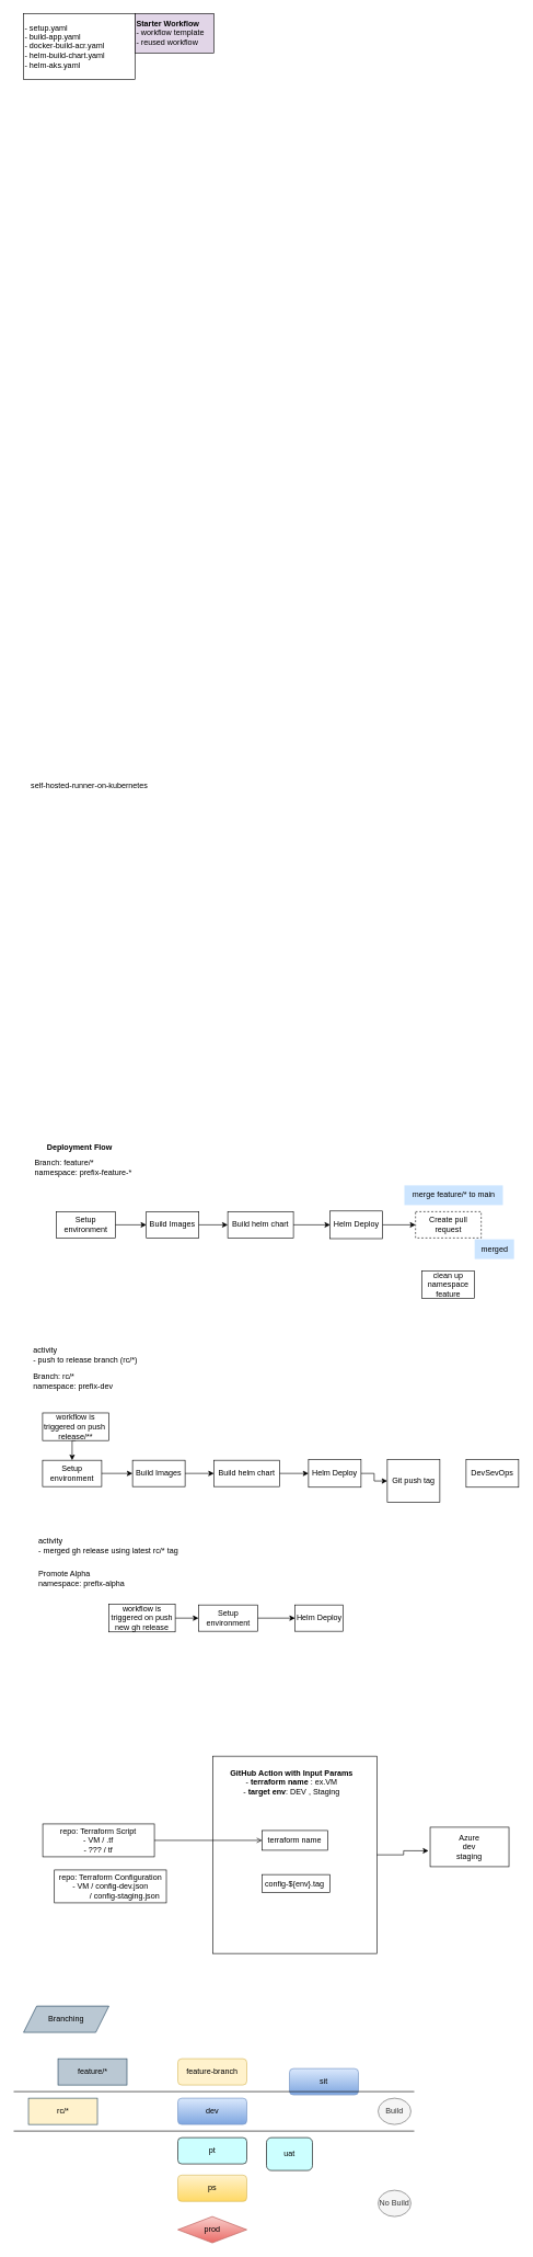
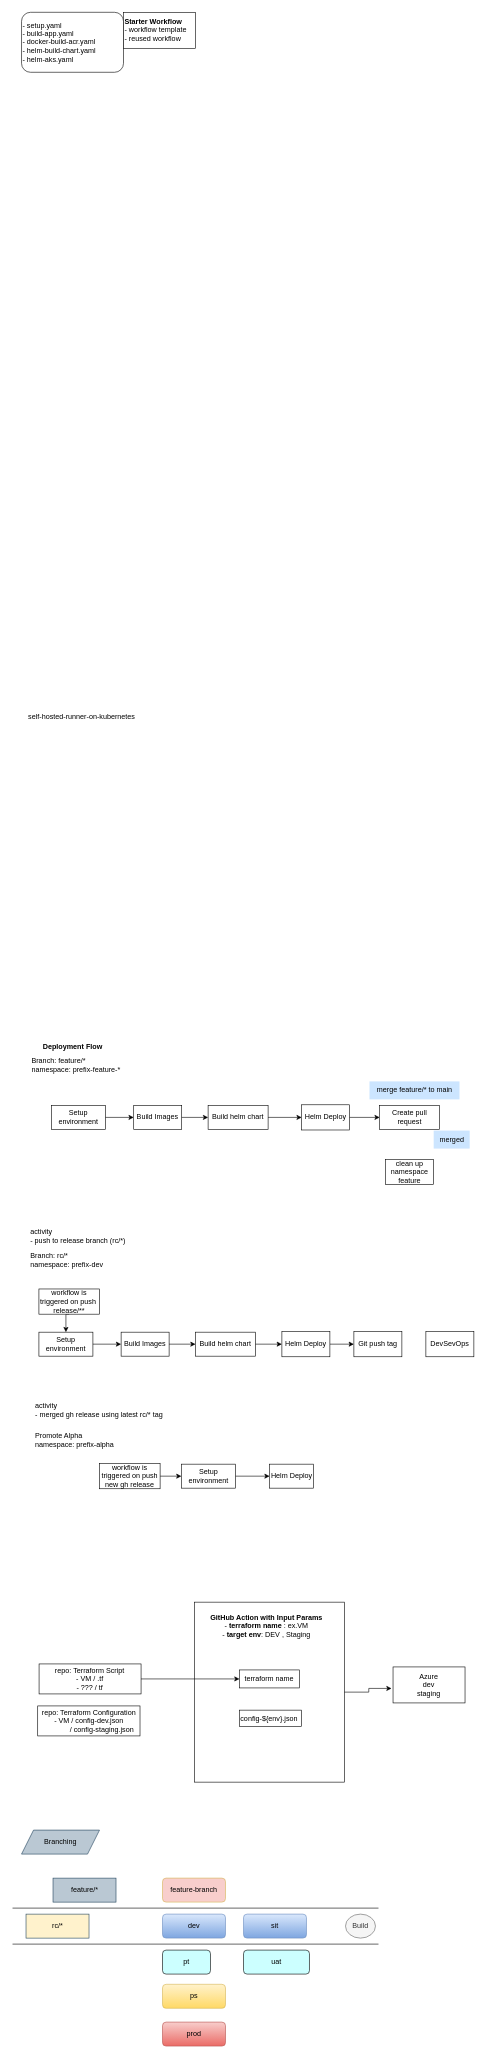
  <mxCell id="0" />
  <mxCell id="1" parent="0" />
  <mxCell id="2" value="feature/*" style="rounded=0;whiteSpace=wrap;html=1;fontStyle=0;fillColor=#bac8d3;strokeColor=#23445d;" parent="1" vertex="1"><mxGeometry x="87.5" y="3130" width="105" height="40" as="geometry" /></mxCell>
- <mxCell id="3" value="- setup.yaml&lt;br&gt;- build-app.yaml&lt;br&gt;- docker-build-acr.yaml&lt;br&gt;- helm-build-chart.yaml&lt;br&gt;- helm-aks.yaml" style="whiteSpace=wrap;html=1;align=left;" parent="1" vertex="1"><mxGeometry x="35" y="20" width="170" height="100" as="geometry" /></mxCell>
- <mxCell id="4" value="&lt;b&gt;Starter Workflow&lt;/b&gt;&lt;br&gt;- workflow template&lt;br&gt;- reused workflow" style="whiteSpace=wrap;html=1;align=left;fillColor=#e1d5e7;" parent="1" vertex="1"><mxGeometry x="205" y="20" width="120" height="60" as="geometry" /></mxCell>
+ <mxCell id="3" value="- setup.yaml&lt;br&gt;- build-app.yaml&lt;br&gt;- docker-build-acr.yaml&lt;br&gt;- helm-build-chart.yaml&lt;br&gt;- helm-aks.yaml" style="whiteSpace=wrap;html=1;align=left;rounded=1;" parent="1" vertex="1"><mxGeometry x="35" y="20" width="170" height="100" as="geometry" /></mxCell>
+ <mxCell id="4" value="&lt;b&gt;Starter Workflow&lt;/b&gt;&lt;br&gt;- workflow template&lt;br&gt;- reused workflow" style="whiteSpace=wrap;html=1;align=left;" parent="1" vertex="1"><mxGeometry x="205" y="20" width="120" height="60" as="geometry" /></mxCell>
  <mxCell id="5" value="self-hosted-runner-on-kubernetes&lt;br&gt;" style="text;html=1;align=center;verticalAlign=middle;resizable=0;points=[];autosize=1;strokeColor=none;fillColor=none;fontStyle=0" parent="1" vertex="1"><mxGeometry x="35" y="1180" width="200" height="30" as="geometry" /></mxCell>
  <mxCell id="6" value="&lt;b&gt;Deployment Flow&lt;/b&gt;" style="text;html=1;align=center;verticalAlign=middle;resizable=0;points=[];autosize=1;strokeColor=none;fillColor=none;" parent="1" vertex="1"><mxGeometry x="60" y="1730" width="120" height="30" as="geometry" /></mxCell>
  <mxCell id="7" value="Branch: feature/*&lt;br&gt;namespace: prefix-feature-*" style="text;html=1;align=left;verticalAlign=middle;resizable=0;points=[];autosize=1;strokeColor=none;fillColor=none;" parent="1" vertex="1"><mxGeometry x="50" y="1755" width="170" height="40" as="geometry" /></mxCell>
  <mxCell id="8" value="Branch: rc/*&lt;br&gt;namespace: prefix-dev" style="text;html=1;align=left;verticalAlign=middle;resizable=0;points=[];autosize=1;strokeColor=none;fillColor=none;" parent="1" vertex="1"><mxGeometry x="48" y="2080" width="140" height="40" as="geometry" /></mxCell>
  <mxCell id="9" value="" style="group" parent="1" vertex="1" connectable="0"><mxGeometry x="85" y="1810" width="697" height="154" as="geometry" /></mxCell>
  <mxCell id="10" value="Setup environment" style="whiteSpace=wrap;html=1;" parent="9" vertex="1"><mxGeometry y="32" width="90" height="40" as="geometry" /></mxCell>
  <mxCell id="11" value="Build Images" style="whiteSpace=wrap;html=1;" parent="9" vertex="1"><mxGeometry x="137" y="32" width="80" height="40" as="geometry" /></mxCell>
  <mxCell id="12" style="edgeStyle=orthogonalEdgeStyle;rounded=0;orthogonalLoop=1;jettySize=auto;html=1;exitX=1;exitY=0.5;exitDx=0;exitDy=0;entryX=0;entryY=0.5;entryDx=0;entryDy=0;" parent="9" source="10" target="11" edge="1"><mxGeometry relative="1" as="geometry" /></mxCell>
  <mxCell id="13" value="Build helm chart" style="whiteSpace=wrap;html=1;" parent="9" vertex="1"><mxGeometry x="261.0" y="32" width="100" height="40" as="geometry" /></mxCell>
  <mxCell id="14" style="edgeStyle=orthogonalEdgeStyle;rounded=0;orthogonalLoop=1;jettySize=auto;html=1;exitX=1;exitY=0.5;exitDx=0;exitDy=0;entryX=0;entryY=0.5;entryDx=0;entryDy=0;" parent="9" source="11" target="13" edge="1"><mxGeometry relative="1" as="geometry" /></mxCell>
  <mxCell id="15" value="Helm Deploy" style="whiteSpace=wrap;html=1;" parent="9" vertex="1"><mxGeometry x="417" y="31" width="80" height="42" as="geometry" /></mxCell>
  <mxCell id="16" style="edgeStyle=orthogonalEdgeStyle;rounded=0;orthogonalLoop=1;jettySize=auto;html=1;exitX=1;exitY=0.5;exitDx=0;exitDy=0;" parent="9" source="13" target="15" edge="1"><mxGeometry relative="1" as="geometry" /></mxCell>
- <mxCell id="17" value="Create pull request" style="whiteSpace=wrap;html=1;dashed=1;" parent="9" vertex="1"><mxGeometry x="547" y="32" width="100" height="40" as="geometry" /></mxCell>
+ <mxCell id="17" value="Create pull request" style="whiteSpace=wrap;html=1;" parent="9" vertex="1"><mxGeometry x="547" y="32" width="100" height="40" as="geometry" /></mxCell>
  <mxCell id="18" style="edgeStyle=orthogonalEdgeStyle;rounded=0;orthogonalLoop=1;jettySize=auto;html=1;exitX=1;exitY=0.5;exitDx=0;exitDy=0;" parent="9" source="15" target="17" edge="1"><mxGeometry relative="1" as="geometry" /></mxCell>
  <mxCell id="19" value="merge feature/* to main" style="text;html=1;align=center;verticalAlign=middle;resizable=0;points=[];autosize=1;strokeColor=none;fillColor=#CCE5FF;" parent="9" vertex="1"><mxGeometry x="530" y="-8" width="150" height="30" as="geometry" /></mxCell>
  <mxCell id="20" value="clean up namespace feature" style="whiteSpace=wrap;html=1;" parent="9" vertex="1"><mxGeometry x="557" y="122" width="80" height="42" as="geometry" /></mxCell>
  <mxCell id="21" value="merged" style="text;html=1;align=center;verticalAlign=middle;resizable=0;points=[];autosize=1;strokeColor=none;fillColor=#CCE5FF;" parent="9" vertex="1"><mxGeometry x="637" y="74" width="60" height="30" as="geometry" /></mxCell>
  <mxCell id="22" value="Setup environment" style="whiteSpace=wrap;html=1;" parent="1" vertex="1"><mxGeometry x="64" y="2220" width="90" height="40" as="geometry" /></mxCell>
  <mxCell id="23" value="Build Images" style="whiteSpace=wrap;html=1;" parent="1" vertex="1"><mxGeometry x="201" y="2220" width="80" height="40" as="geometry" /></mxCell>
  <mxCell id="24" style="edgeStyle=orthogonalEdgeStyle;rounded=0;orthogonalLoop=1;jettySize=auto;html=1;exitX=1;exitY=0.5;exitDx=0;exitDy=0;entryX=0;entryY=0.5;entryDx=0;entryDy=0;" parent="1" source="22" target="23" edge="1"><mxGeometry relative="1" as="geometry" /></mxCell>
  <mxCell id="25" value="Build helm chart" style="whiteSpace=wrap;html=1;" parent="1" vertex="1"><mxGeometry x="325" y="2220" width="100" height="40" as="geometry" /></mxCell>
  <mxCell id="26" style="edgeStyle=orthogonalEdgeStyle;rounded=0;orthogonalLoop=1;jettySize=auto;html=1;exitX=1;exitY=0.5;exitDx=0;exitDy=0;entryX=0;entryY=0.5;entryDx=0;entryDy=0;" parent="1" source="23" target="25" edge="1"><mxGeometry relative="1" as="geometry" /></mxCell>
  <mxCell id="27" style="edgeStyle=orthogonalEdgeStyle;rounded=0;orthogonalLoop=1;jettySize=auto;html=1;exitX=1;exitY=0.5;exitDx=0;exitDy=0;entryX=0;entryY=0.5;entryDx=0;entryDy=0;" parent="1" source="28" target="30" edge="1"><mxGeometry relative="1" as="geometry" /></mxCell>
  <mxCell id="28" value="Helm Deploy" style="whiteSpace=wrap;html=1;" parent="1" vertex="1"><mxGeometry x="469" y="2219" width="80" height="42" as="geometry" /></mxCell>
  <mxCell id="29" style="edgeStyle=orthogonalEdgeStyle;rounded=0;orthogonalLoop=1;jettySize=auto;html=1;exitX=1;exitY=0.5;exitDx=0;exitDy=0;" parent="1" source="25" target="28" edge="1"><mxGeometry relative="1" as="geometry" /></mxCell>
- <mxCell id="30" value="Git push tag" style="whiteSpace=wrap;html=1;" parent="1" vertex="1"><mxGeometry x="589" y="2219" width="80" height="65" as="geometry" /></mxCell>
+ <mxCell id="30" value="Git push tag" style="whiteSpace=wrap;html=1;" parent="1" vertex="1"><mxGeometry x="589" y="2219" width="80" height="42" as="geometry" /></mxCell>
  <mxCell id="31" value="DevSevOps" style="whiteSpace=wrap;html=1;" parent="1" vertex="1"><mxGeometry x="709" y="2219" width="80" height="42" as="geometry" /></mxCell>
  <mxCell id="32" value="Promote Alpha&lt;br&gt;namespace: prefix-alpha" style="text;html=1;align=left;verticalAlign=middle;resizable=0;points=[];autosize=1;strokeColor=none;fillColor=none;" parent="1" vertex="1"><mxGeometry x="56" y="2380" width="150" height="40" as="geometry" /></mxCell>
  <mxCell id="33" style="edgeStyle=orthogonalEdgeStyle;rounded=0;orthogonalLoop=1;jettySize=auto;html=1;exitX=1;exitY=0.5;exitDx=0;exitDy=0;entryX=0;entryY=0.5;entryDx=0;entryDy=0;" parent="1" source="34" target="35" edge="1"><mxGeometry relative="1" as="geometry" /></mxCell>
  <mxCell id="34" value="Setup environment" style="whiteSpace=wrap;html=1;" parent="1" vertex="1"><mxGeometry x="301.5" y="2440" width="90" height="40" as="geometry" /></mxCell>
  <mxCell id="35" value="Helm Deploy" style="whiteSpace=wrap;html=1;" parent="1" vertex="1"><mxGeometry x="448.5" y="2440" width="73" height="40" as="geometry" /></mxCell>
  <mxCell id="36" value="activity&amp;nbsp;&lt;br&gt;&lt;div style=&quot;&quot;&gt;&lt;span style=&quot;background-color: initial;&quot;&gt;- push to release branch (rc/*)&lt;/span&gt;&lt;/div&gt;" style="text;html=1;align=left;verticalAlign=middle;resizable=0;points=[];autosize=1;strokeColor=none;fillColor=none;" parent="1" vertex="1"><mxGeometry x="48" y="2040" width="180" height="40" as="geometry" /></mxCell>
  <mxCell id="37" value="activity&amp;nbsp;&lt;br&gt;&lt;div style=&quot;&quot;&gt;&lt;span style=&quot;background-color: initial;&quot;&gt;- merged gh release using latest rc/* tag&lt;/span&gt;&lt;/div&gt;" style="text;html=1;align=left;verticalAlign=middle;resizable=0;points=[];autosize=1;strokeColor=none;fillColor=none;" parent="1" vertex="1"><mxGeometry x="56" y="2330" width="230" height="40" as="geometry" /></mxCell>
  <mxCell id="38" style="edgeStyle=orthogonalEdgeStyle;rounded=0;orthogonalLoop=1;jettySize=auto;html=1;exitX=0.5;exitY=1;exitDx=0;exitDy=0;entryX=0.5;entryY=0;entryDx=0;entryDy=0;" parent="1" source="39" target="22" edge="1"><mxGeometry relative="1" as="geometry" /></mxCell>
  <mxCell id="39" value="workflow is triggered on push&amp;nbsp; release/**" style="whiteSpace=wrap;html=1;" parent="1" vertex="1"><mxGeometry x="64" y="2148" width="101" height="42" as="geometry" /></mxCell>
  <mxCell id="40" style="edgeStyle=orthogonalEdgeStyle;rounded=0;orthogonalLoop=1;jettySize=auto;html=1;exitX=1;exitY=0.5;exitDx=0;exitDy=0;entryX=0;entryY=0.5;entryDx=0;entryDy=0;" parent="1" source="41" target="34" edge="1"><mxGeometry relative="1" as="geometry" /></mxCell>
  <mxCell id="41" value="workflow is triggered on push new gh release" style="whiteSpace=wrap;html=1;" parent="1" vertex="1"><mxGeometry x="165" y="2439" width="101" height="42" as="geometry" /></mxCell>
  <mxCell id="42" value="" style="group" parent="1" vertex="1" connectable="0"><mxGeometry x="62" y="2670" width="712.25" height="300" as="geometry" /></mxCell>
  <mxCell id="43" value="" style="whiteSpace=wrap;html=1;" parent="42" vertex="1"><mxGeometry x="261.25" width="250" height="300" as="geometry" /></mxCell>
  <mxCell id="44" value="repo: Terraform Script&lt;br&gt;- VM / .tf&lt;br&gt;- ??? / tf" style="whiteSpace=wrap;html=1;" parent="42" vertex="1"><mxGeometry x="2.25" y="103" width="170" height="50" as="geometry" /></mxCell>
- <mxCell id="45" value="repo: Terraform Configuration&lt;br&gt;- VM / config-dev.json&lt;br&gt;&amp;nbsp; &amp;nbsp; &amp;nbsp; &amp;nbsp; &amp;nbsp; &amp;nbsp; &amp;nbsp;/ config-staging.json" style="whiteSpace=wrap;html=1;" parent="42" vertex="1"><mxGeometry x="20" y="173" width="170.5" height="50" as="geometry" /></mxCell>
+ <mxCell id="45" value="repo: Terraform Configuration&lt;br&gt;- VM / config-dev.json&lt;br&gt;&amp;nbsp; &amp;nbsp; &amp;nbsp; &amp;nbsp; &amp;nbsp; &amp;nbsp; &amp;nbsp;/ config-staging.json" style="whiteSpace=wrap;html=1;" parent="42" vertex="1"><mxGeometry y="173" width="170.5" height="50" as="geometry" /></mxCell>
  <mxCell id="46" value="Azure&lt;br&gt;dev&lt;br&gt;staging" style="whiteSpace=wrap;html=1;" parent="42" vertex="1"><mxGeometry x="592.25" y="108" width="120" height="60" as="geometry" /></mxCell>
  <mxCell id="47" style="edgeStyle=orthogonalEdgeStyle;rounded=0;orthogonalLoop=1;jettySize=auto;html=1;exitX=1;exitY=0.5;exitDx=0;exitDy=0;entryX=-0.021;entryY=0.597;entryDx=0;entryDy=0;entryPerimeter=0;" parent="42" source="43" target="46" edge="1"><mxGeometry relative="1" as="geometry" /></mxCell>
- <mxCell id="48" value="config-${env}.tag&amp;nbsp;" style="whiteSpace=wrap;html=1;" parent="42" vertex="1"><mxGeometry x="336.25" y="180" width="103.15" height="27" as="geometry" /></mxCell>
+ <mxCell id="48" value="config-${env}.json&amp;nbsp;" style="whiteSpace=wrap;html=1;" parent="42" vertex="1"><mxGeometry x="336.25" y="180" width="103.15" height="27" as="geometry" /></mxCell>
  <mxCell id="49" value="terraform name" style="whiteSpace=wrap;html=1;" parent="42" vertex="1"><mxGeometry x="336.25" y="113" width="100" height="30" as="geometry" /></mxCell>
- <mxCell id="50" style="edgeStyle=orthogonalEdgeStyle;rounded=0;orthogonalLoop=1;jettySize=auto;html=1;exitX=1;exitY=0.5;exitDx=0;exitDy=0;entryX=0;entryY=0.5;entryDx=0;entryDy=0;endArrow=open;" parent="42" source="44" target="49" edge="1"><mxGeometry relative="1" as="geometry" /></mxCell>
+ <mxCell id="50" style="edgeStyle=orthogonalEdgeStyle;rounded=0;orthogonalLoop=1;jettySize=auto;html=1;exitX=1;exitY=0.5;exitDx=0;exitDy=0;entryX=0;entryY=0.5;entryDx=0;entryDy=0;" parent="42" source="44" target="49" edge="1"><mxGeometry relative="1" as="geometry" /></mxCell>
  <mxCell id="51" value="&lt;b&gt;GitHub Action with I&lt;span style=&quot;&quot;&gt;nput Params&lt;/span&gt;&lt;/b&gt;&lt;br style=&quot;border-color: var(--border-color);&quot;&gt;- &lt;b&gt;terraform name&lt;/b&gt; : ex.VM&lt;br style=&quot;border-color: var(--border-color);&quot;&gt;- &lt;b&gt;target env&lt;/b&gt;: DEV , Staging" style="text;html=1;align=center;verticalAlign=middle;resizable=0;points=[];autosize=1;strokeColor=none;fillColor=none;" parent="42" vertex="1"><mxGeometry x="276.16" y="10" width="210" height="60" as="geometry" /></mxCell>
  <mxCell id="52" value="" style="shape=image;verticalLabelPosition=bottom;labelBackgroundColor=default;verticalAlign=top;aspect=fixed;imageAspect=0;image=https://blog2opstree.files.wordpress.com/2023/03/diagram.png?w=859;" parent="1" vertex="1"><mxGeometry x="56" y="1240" width="715.83" height="390" as="geometry" /></mxCell>
  <mxCell id="53" value="rc/*" style="rounded=0;whiteSpace=wrap;html=1;fillColor=#fff2cc;strokeColor=#23445d;" parent="1" vertex="1"><mxGeometry x="42.5" y="3190" width="105" height="40" as="geometry" /></mxCell>
  <mxCell id="54" value="Branching" style="shape=parallelogram;perimeter=parallelogramPerimeter;whiteSpace=wrap;html=1;fixedSize=1;fillColor=#bac8d3;strokeColor=#23445d;" parent="1" vertex="1"><mxGeometry x="35" y="3050" width="130" height="40" as="geometry" /></mxCell>
- <mxCell id="55" value="feature-branch" style="rounded=1;whiteSpace=wrap;html=1;fillColor=#fff2cc;fontStyle=0;fillStyle=auto;labelPadding=0;absoluteArcSize=0;glass=0;shadow=0;strokeColor=#d6b656;fontSize=12;imageWidth=24;imageHeight=24;strokeWidth=1;perimeterSpacing=0;" parent="1" vertex="1"><mxGeometry x="270" y="3130" width="105" height="40" as="geometry" /></mxCell>
+ <mxCell id="55" value="feature-branch" style="rounded=1;whiteSpace=wrap;html=1;fillColor=#f8cecc;fontStyle=0;fillStyle=auto;labelPadding=0;absoluteArcSize=0;glass=0;shadow=0;strokeColor=#d6b656;fontSize=12;imageWidth=24;imageHeight=24;strokeWidth=1;perimeterSpacing=0;" parent="1" vertex="1"><mxGeometry x="270" y="3130" width="105" height="40" as="geometry" /></mxCell>
  <mxCell id="56" value="dev" style="rounded=1;whiteSpace=wrap;html=1;fillColor=#dae8fc;fontStyle=0;fillStyle=auto;labelPadding=0;absoluteArcSize=0;glass=0;shadow=0;strokeColor=#6c8ebf;gradientColor=#7ea6e0;fontSize=12;imageWidth=24;imageHeight=24;strokeWidth=1;perimeterSpacing=0;" parent="1" vertex="1"><mxGeometry x="270" y="3190" width="105" height="40" as="geometry" /></mxCell>
- <mxCell id="57" value="pt" style="rounded=1;whiteSpace=wrap;html=1;fillColor=#CCFFFF;fontStyle=0;gradientColor=none;fillStyle=auto;labelPadding=0;absoluteArcSize=0;glass=0;shadow=0;fontSize=12;imageWidth=24;imageHeight=24;strokeWidth=1;perimeterSpacing=0;" parent="1" vertex="1"><mxGeometry x="270" y="3250" width="105" height="40" as="geometry" /></mxCell>
+ <mxCell id="57" value="pt" style="rounded=1;whiteSpace=wrap;html=1;fillColor=#CCFFFF;fontStyle=0;gradientColor=none;fillStyle=auto;labelPadding=0;absoluteArcSize=0;glass=0;shadow=0;fontSize=12;imageWidth=24;imageHeight=24;strokeWidth=1;perimeterSpacing=0;" parent="1" vertex="1"><mxGeometry x="270" y="3250" width="80" height="40" as="geometry" /></mxCell>
  <mxCell id="58" value="ps" style="rounded=1;whiteSpace=wrap;html=1;fillColor=#fff2cc;fontStyle=0;gradientColor=#ffd966;fillStyle=auto;labelPadding=0;absoluteArcSize=0;glass=0;shadow=0;strokeColor=#d6b656;fontSize=12;imageWidth=24;imageHeight=24;strokeWidth=1;perimeterSpacing=0;" parent="1" vertex="1"><mxGeometry x="270" y="3307" width="105" height="40" as="geometry" /></mxCell>
- <mxCell id="59" value="sit" style="rounded=1;whiteSpace=wrap;html=1;fillColor=#dae8fc;fontStyle=0;fillStyle=auto;labelPadding=0;absoluteArcSize=0;glass=0;shadow=0;strokeColor=#6c8ebf;gradientColor=#7ea6e0;fontSize=12;imageWidth=24;imageHeight=24;strokeWidth=1;perimeterSpacing=0;" parent="1" vertex="1"><mxGeometry x="440" y="3145" width="105" height="40" as="geometry" /></mxCell>
- <mxCell id="60" value="prod" style="rhombus;whiteSpace=wrap;html=1;fillColor=#f8cecc;fontStyle=0;gradientColor=#ea6b66;fillStyle=auto;labelPadding=0;absoluteArcSize=0;glass=0;shadow=0;strokeColor=#b85450;fontSize=12;imageWidth=24;imageHeight=24;strokeWidth=1;perimeterSpacing=0;" parent="1" vertex="1"><mxGeometry x="270" y="3370" width="105" height="40" as="geometry" /></mxCell>
- <mxCell id="61" value="uat" style="rounded=1;whiteSpace=wrap;html=1;fillColor=#CCFFFF;fontStyle=0;gradientColor=none;fillStyle=auto;labelPadding=0;absoluteArcSize=0;glass=0;shadow=0;fontSize=12;imageWidth=24;imageHeight=24;strokeWidth=1;perimeterSpacing=0;" parent="1" vertex="1"><mxGeometry x="405" y="3250" width="70" height="50" as="geometry" /></mxCell>
+ <mxCell id="59" value="sit" style="rounded=1;whiteSpace=wrap;html=1;fillColor=#dae8fc;fontStyle=0;fillStyle=auto;labelPadding=0;absoluteArcSize=0;glass=0;shadow=0;strokeColor=#6c8ebf;gradientColor=#7ea6e0;fontSize=12;imageWidth=24;imageHeight=24;strokeWidth=1;perimeterSpacing=0;" parent="1" vertex="1"><mxGeometry x="405" y="3190" width="105" height="40" as="geometry" /></mxCell>
+ <mxCell id="60" value="prod" style="rounded=1;whiteSpace=wrap;html=1;fillColor=#f8cecc;fontStyle=0;gradientColor=#ea6b66;fillStyle=auto;labelPadding=0;absoluteArcSize=0;glass=0;shadow=0;strokeColor=#b85450;fontSize=12;imageWidth=24;imageHeight=24;strokeWidth=1;perimeterSpacing=0;" parent="1" vertex="1"><mxGeometry x="270" y="3370" width="105" height="40" as="geometry" /></mxCell>
+ <mxCell id="61" value="uat" style="rounded=1;whiteSpace=wrap;html=1;fillColor=#CCFFFF;fontStyle=0;gradientColor=none;fillStyle=auto;labelPadding=0;absoluteArcSize=0;glass=0;shadow=0;fontSize=12;imageWidth=24;imageHeight=24;strokeWidth=1;perimeterSpacing=0;" parent="1" vertex="1"><mxGeometry x="405" y="3250" width="110" height="40" as="geometry" /></mxCell>
  <mxCell id="62" value="" style="endArrow=none;html=1;rounded=0;" parent="1" edge="1"><mxGeometry width="50" height="50" relative="1" as="geometry"><mxPoint x="20" y="3180" as="sourcePoint" /><mxPoint x="630" y="3180" as="targetPoint" /></mxGeometry></mxCell>
  <mxCell id="63" value="" style="endArrow=none;html=1;rounded=0;" parent="1" edge="1"><mxGeometry width="50" height="50" relative="1" as="geometry"><mxPoint x="20" y="3240" as="sourcePoint" /><mxPoint x="630" y="3240" as="targetPoint" /></mxGeometry></mxCell>
  <mxCell id="64" value="Build" style="ellipse;whiteSpace=wrap;html=1;fillColor=#f5f5f5;fontColor=#333333;strokeColor=#666666;" parent="1" vertex="1"><mxGeometry x="575" y="3190" width="50" height="40" as="geometry" /></mxCell>
- <mxCell id="65" value="No Build" style="ellipse;whiteSpace=wrap;html=1;fillColor=#f5f5f5;fontColor=#333333;strokeColor=#666666;" parent="1" vertex="1"><mxGeometry x="575" y="3330" width="50" height="40" as="geometry" /></mxCell>
